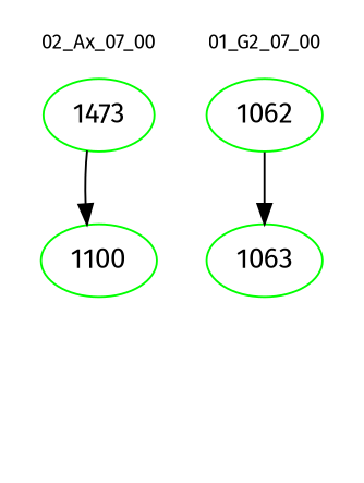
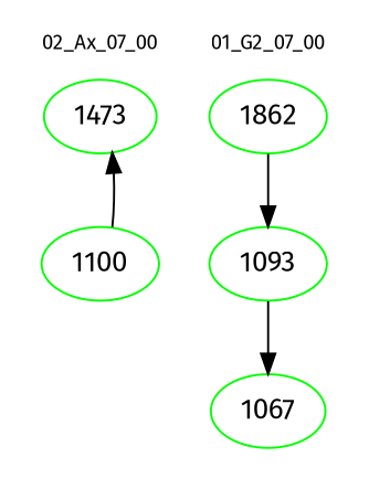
  digraph {
    fontname="Fira Sans"
    node [color=green fontname="Fira Sans"]
    edge [color=black fontname="Fira Sans"]
    n1 [label=1473]
    n2 [label=1100]
-   n3 [label=1062]
-   n4 [label=1063]
+   n3 [label=1862]
+   n4 [label=1093]
+   n5 [label=1067]
    subgraph cluster_1 {
      color=white
      fontsize=10
      label="02_Ax_07_00"
      n1
      n2
    }
    subgraph cluster_2 {
      color=white
      fontsize=10
      label="01_G2_07_00"
      n3
      n4
+     n5
    }
-   n1 -> n2
+   n2 -> n1
    n3 -> n4
+   n4 -> n5
  }
